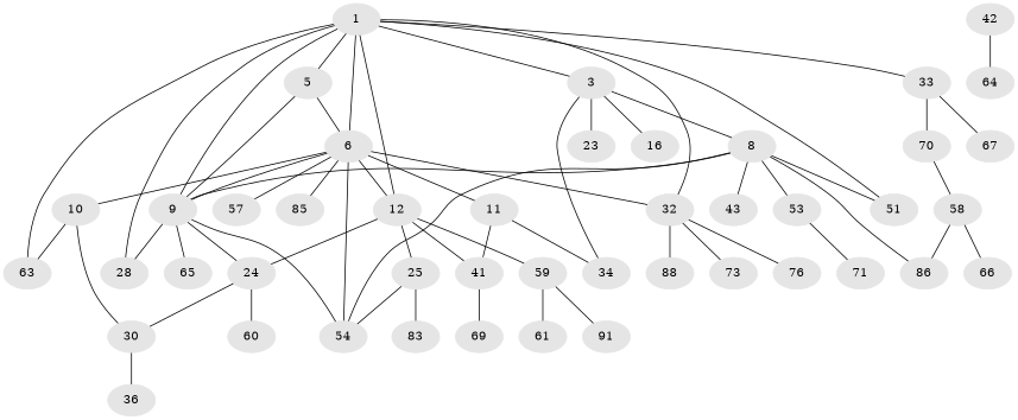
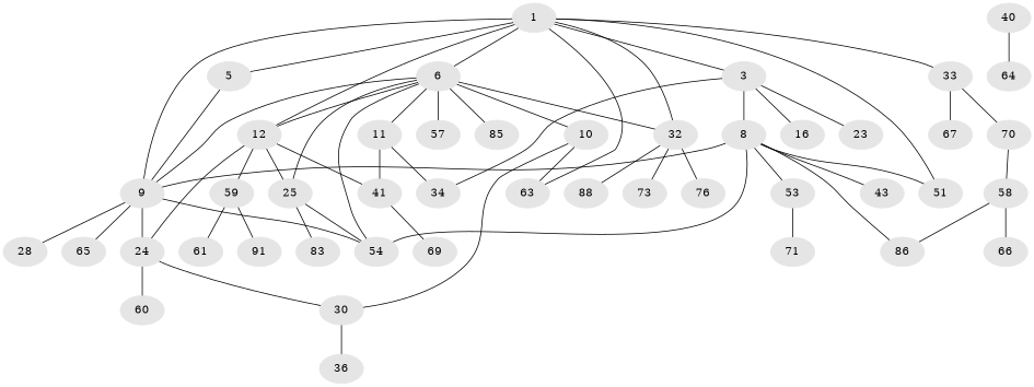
  graph {
    fontname="DejaVu Serif"
    node [color=gray90 fontname="DejaVu Serif" style=filled]
    edge [fontname="DejaVu Serif"]
    1 [super="+4+2"]
    3 [super="+13"]
    5 [super="+82+80"]
    6 [super="+7"]
    9 [super="+52+45+55"]
    12 [super="+15"]
    32 [super="+48"]
    33 [super="+49"]
    n9 [label=28 super="+89+77"]
    n10 [label=51]
    63 [super="+75+92"]
    8 [super="+14+21+20+84"]
    16
    23
    34
    10 [super="+26+18"]
    11 [super="+27"]
    54 [super="+81"]
    57
    85
    24 [super="+68"]
    65
    41 [super="+47+50"]
    25 [super="+51"]
    59
    73
    76
    88
    67
    70
-   42
+   42 [label=40]
    64
    43
    53
    86
    30 [super="+39"]
    58 [super="+78"]
    66
    71
    60 [super="+87"]
    36
    69
    83
    91
    61
    1 -- 3
    1 -- 5
    1 -- 6 [weight=2]
    1 -- 9
    1 -- 12
    1 -- 32
    1 -- 33
-   1 -- n9
    1 -- n10
    1 -- 63
    3 -- 8
    3 -- 16
    3 -- 23
    3 -- 34
-   5 -- 6
+   25 -- 6
    5 -- 9
    6 -- 9
    6 -- 12
    6 -- 32
    6 -- 10
    6 -- 11
    6 -- 54
    6 -- 57
    6 -- 85
    9 -- n9
    9 -- 54
    9 -- 24
    9 -- 65
    12 -- 24
    12 -- 41
    12 -- 25
    12 -- 59
    32 -- 73
    32 -- 76
    32 -- 88
    33 -- 67
    33 -- 70
    8 -- 9
    8 -- n10
    8 -- 54
    8 -- 43
    8 -- 53
    8 -- 86
    10 -- 63
    10 -- 30
    11 -- 34
    11 -- 41
    24 -- 30
    24 -- 60
    41 -- 69
    25 -- 54
    25 -- 83
    59 -- 91
    59 -- 61
    70 -- 58
    42 -- 64
    53 -- 71
    30 -- 36
    58 -- 86
    58 -- 66
  }
